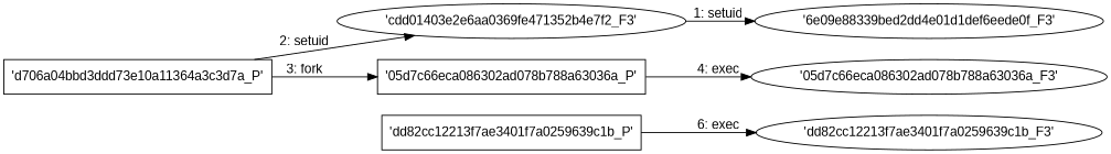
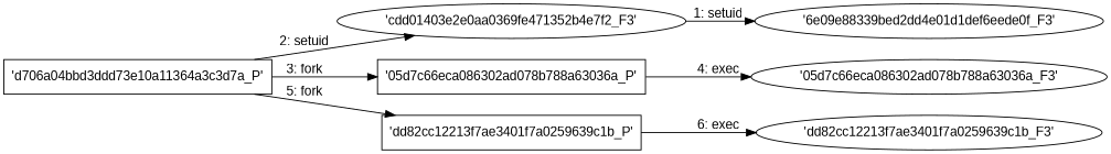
  digraph {
    engine=neato
    fixedsize=false
    fontname="Liberation Sans"
    fontsize=10
    nodesep=0.3
    rankdir=LR
    ranksep=0
    splines=true
    node [fontname="Liberation Sans" node_type=Process shape=ellipse]
    edge [fontname="Liberation Sans"]
    "'d706a04bbd3ddd73e10a11364a3c3d7a_P'" [shape=box]
-   "'cdd01403e2e0aa0369fe471352b4e7f2_F3'" [node_type=file label="'cdd01403e2e6aa0369fe471352b4e7f2_F3'"]
+   "'cdd01403e2e0aa0369fe471352b4e7f2_F3'" [node_type=file]
    "'05d7c66eca086302ad078b788a63036a_P'" [shape=box]
    "'dd82cc12213f7ae3401f7a0259639c1b_P'" [shape=box]
    "'6e09e88339bed2dd4e01d1def6eede0f_F3'" [node_type=file]
    "'05d7c66eca086302ad078b788a63036a_F3'" [node_type=File]
    "'dd82cc12213f7ae3401f7a0259639c1b_F3'" [node_type=File]
    "'d706a04bbd3ddd73e10a11364a3c3d7a_P'" -> "'cdd01403e2e0aa0369fe471352b4e7f2_F3'" [label="2: setuid"]
    "'d706a04bbd3ddd73e10a11364a3c3d7a_P'" -> "'05d7c66eca086302ad078b788a63036a_P'" [label="3: fork"]
+   "'d706a04bbd3ddd73e10a11364a3c3d7a_P'" -> "'dd82cc12213f7ae3401f7a0259639c1b_P'" [label="5: fork"]
    "'cdd01403e2e0aa0369fe471352b4e7f2_F3'" -> "'6e09e88339bed2dd4e01d1def6eede0f_F3'" [label="1: setuid"]
    "'05d7c66eca086302ad078b788a63036a_P'" -> "'05d7c66eca086302ad078b788a63036a_F3'" [label="4: exec"]
    "'dd82cc12213f7ae3401f7a0259639c1b_P'" -> "'dd82cc12213f7ae3401f7a0259639c1b_F3'" [label="6: exec"]
  }
